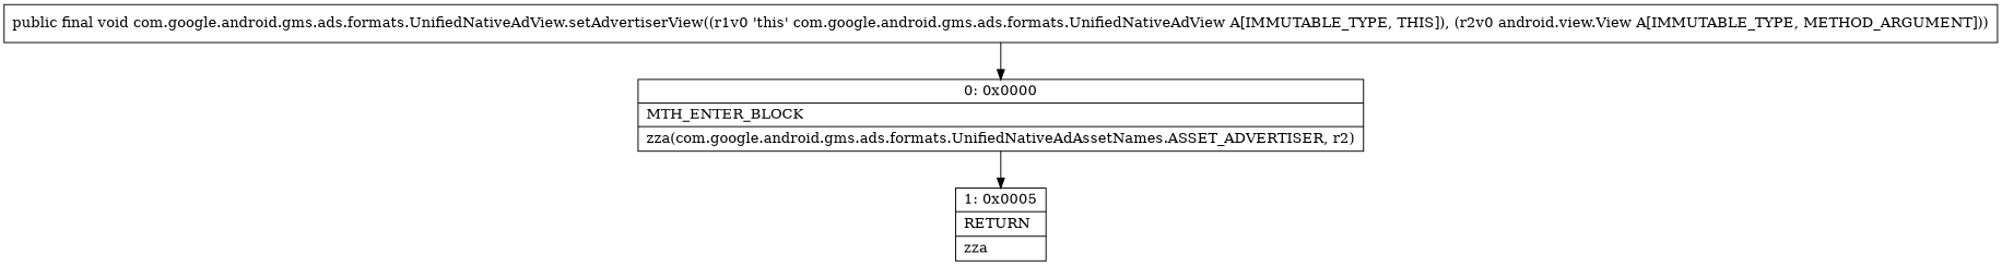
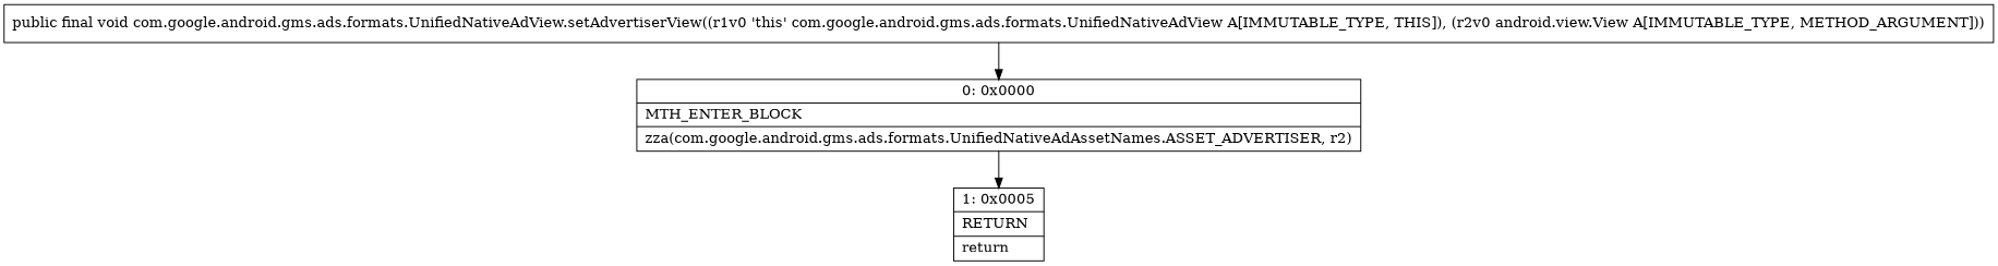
  digraph {
    node [shape=record]
    n1 [label="{0\:\ 0x0000|MTH_ENTER_BLOCK\l|zza(com.google.android.gms.ads.formats.UnifiedNativeAdAssetNames.ASSET_ADVERTISER, r2)\l}"]
-   n2 [label="{1\:\ 0x0005|RETURN\l|zza\l}"]
+   n2 [label="{1\:\ 0x0005|RETURN\l|return\l}"]
    n3 [label="{public final void com.google.android.gms.ads.formats.UnifiedNativeAdView.setAdvertiserView((r1v0 'this' com.google.android.gms.ads.formats.UnifiedNativeAdView A[IMMUTABLE_TYPE, THIS]), (r2v0 android.view.View A[IMMUTABLE_TYPE, METHOD_ARGUMENT])) }"]
    n1 -> n2
    n3 -> n1
  }
